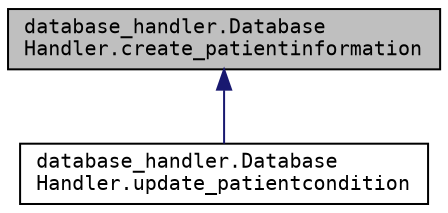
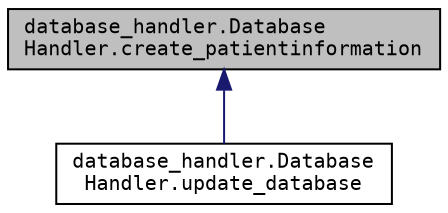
  digraph {
    rankdir=TB
    fontname="DejaVu Sans Mono"
    node [color=black fontname="DejaVu Sans Mono" fontsize=10 shape=record style=filled]
    n1 [fillcolor=grey75 fontcolor=black height=0.2 label="database_handler.Database\lHandler.create_patientinformation" width=0.4]
-   n2 [fillcolor=white height=0.2 label="database_handler.Database\lHandler.update_patientcondition" width=0.4]
+   n2 [fillcolor=white height=0.2 label="database_handler.Database\lHandler.update_database" width=0.4]
    n1 -> n2 [color=midnightblue dir=back fontname="DejaVu Sans Mono" fontsize=10 labelfontname=Helvetica labelfontsize=10 style=solid]
  }
